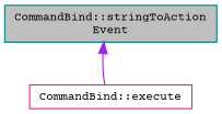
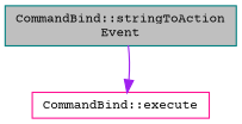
  digraph {
    rankdir=TB
    fontname="Courier Prime"
    node [fontname="Courier Prime" fontsize=10 shape=record style=filled]
    n1 [color=teal fillcolor=grey75 fontcolor=black height=0.2 label="CommandBind::stringToAction\lEvent" width=0.4]
    n2 [color=deeppink fillcolor=white height=0.2 label="CommandBind::execute" width=0.4]
-   n1 -> n2 [color=purple dir=back fontname="Courier Prime" fontsize=10 labelfontname=Helvetica labelfontsize=10 style=solid]
+   n2 -> n1 [color=purple dir=back fontname="Courier Prime" fontsize=10 labelfontname=Helvetica labelfontsize=10 style=solid]
  }
